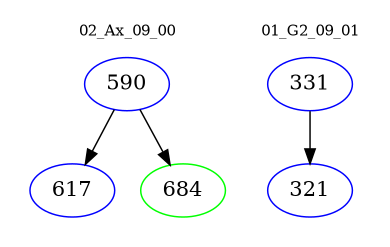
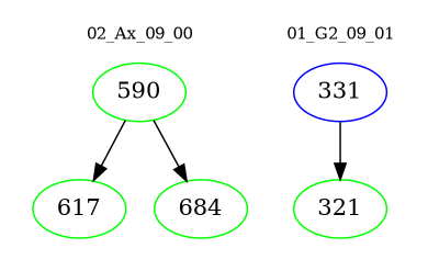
  digraph {
    node [color=blue]
    edge [color=black]
-   n1 [label=590]
-   n2 [label=617]
+   n1 [color=green label=590]
+   n2 [color=green label=617]
    n3 [color=green label=684]
    n4 [label=331]
-   n5 [label=321]
+   n5 [color=green label=321]
    subgraph cluster_1 {
      color=white
      fontsize=10
      label="02_Ax_09_00"
      n1
      n2
      n3
    }
    subgraph cluster_2 {
      color=white
      fontsize=10
      label="01_G2_09_01"
      n4
      n5
    }
    n1 -> n2
    n1 -> n3
    n4 -> n5
  }
